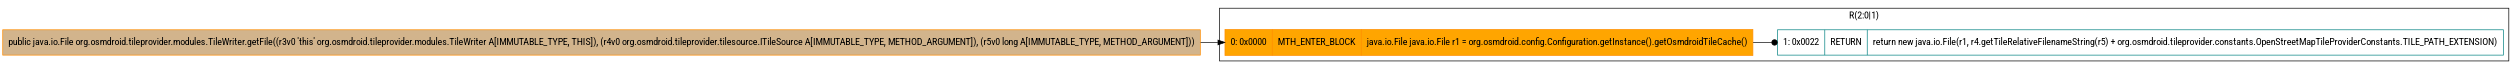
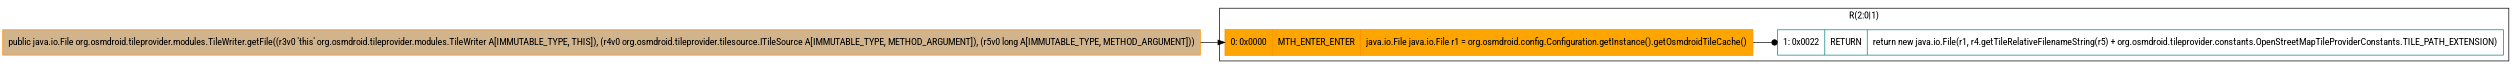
  digraph {
    rankdir=LR
    fontname="Roboto Condensed"
    node [color=darkorange shape=record style=filled fontname="Roboto Condensed"]
    edge [fontname="Roboto Condensed"]
-   n1 [label="{0\:\ 0x0000|MTH_ENTER_BLOCK\l|java.io.File java.io.File r1 = org.osmdroid.config.Configuration.getInstance().getOsmdroidTileCache()\l}" fillcolor=orange]
+   n1 [label="{0\:\ 0x0000|MTH_ENTER_ENTER\l|java.io.File java.io.File r1 = org.osmdroid.config.Configuration.getInstance().getOsmdroidTileCache()\l}" fillcolor=orange]
    n2 [color=teal label="{1\:\ 0x0022|RETURN\l|return new java.io.File(r1, r4.getTileRelativeFilenameString(r5) + org.osmdroid.tileprovider.constants.OpenStreetMapTileProviderConstants.TILE_PATH_EXTENSION)\l}" fillcolor=white]
    n3 [label="{public java.io.File org.osmdroid.tileprovider.modules.TileWriter.getFile((r3v0 'this' org.osmdroid.tileprovider.modules.TileWriter A[IMMUTABLE_TYPE, THIS]), (r4v0 org.osmdroid.tileprovider.tilesource.ITileSource A[IMMUTABLE_TYPE, METHOD_ARGUMENT]), (r5v0 long A[IMMUTABLE_TYPE, METHOD_ARGUMENT])) }" fillcolor=tan]
    subgraph cluster_1 {
      label="R(2:0|1)"
      n1
      n2
    }
    n1 -> n2 [arrowhead=dot]
    n3 -> n1 [arrowhead=normal]
  }
